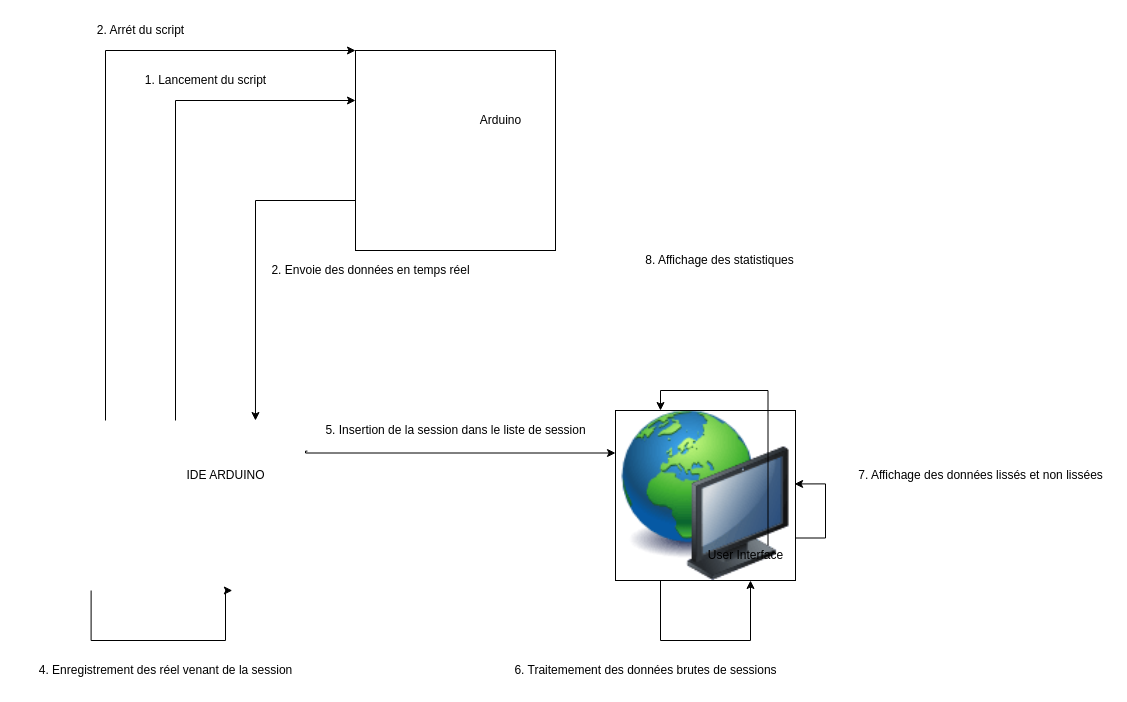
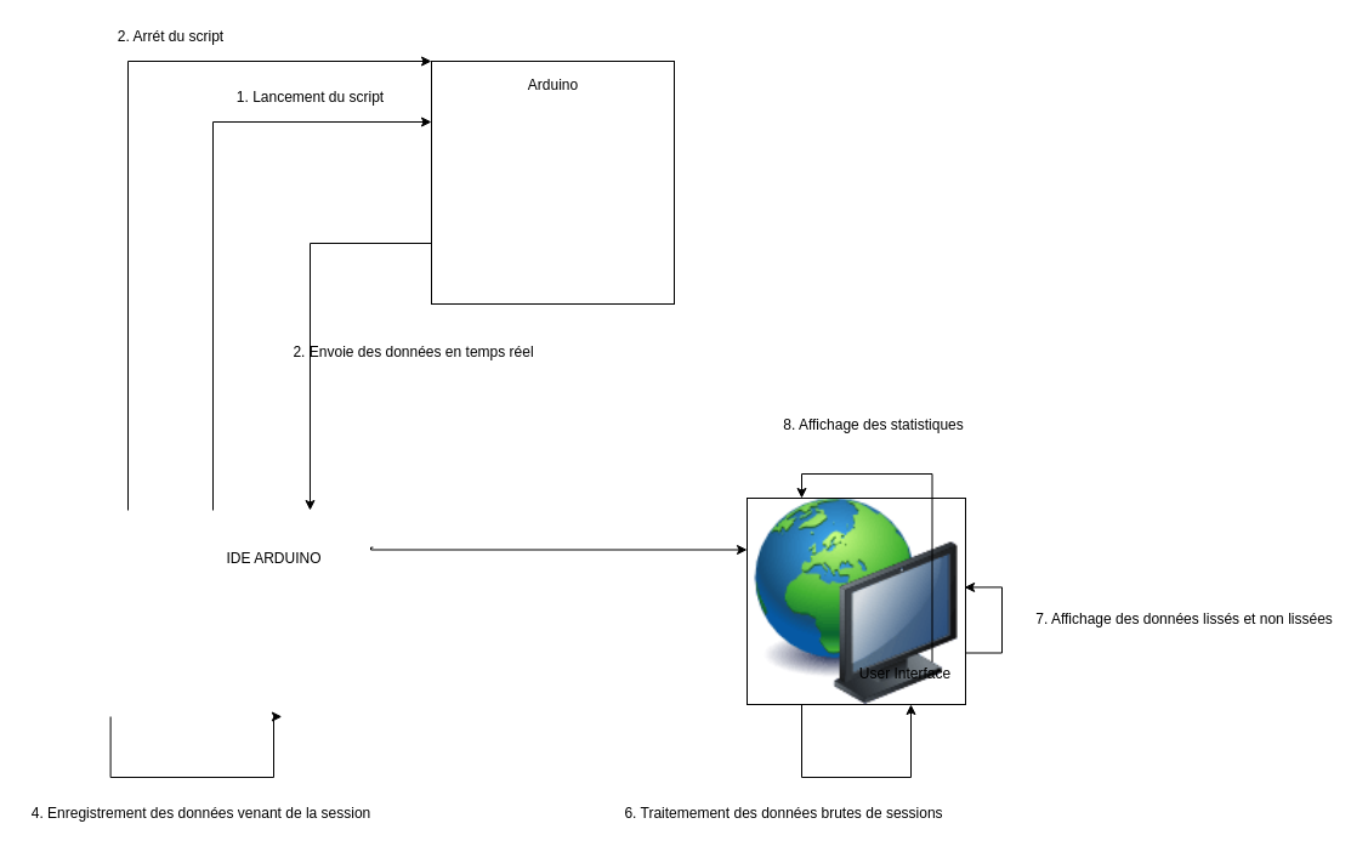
  <mxCell id="0" />
  <mxCell id="1" parent="0" />
  <mxCell id="2" value="" style="shape=image;verticalLabelPosition=bottom;labelBackgroundColor=default;verticalAlign=top;aspect=fixed;imageAspect=0;image=https://ubunlog.com/wp-content/uploads/2018/05/ARDUINO-Windows-Store.png;sketch=1;" vertex="1" parent="1"><mxGeometry x="20" y="420" width="282.43" height="170" as="geometry" /></mxCell>
  <mxCell id="3" style="edgeStyle=orthogonalEdgeStyle;rounded=0;orthogonalLoop=1;jettySize=auto;html=1;exitX=0;exitY=0.75;exitDx=0;exitDy=0;entryX=0.832;entryY=0;entryDx=0;entryDy=0;entryPerimeter=0;" edge="1" parent="1" source="4" target="2"><mxGeometry relative="1" as="geometry"><mxPoint x="255" y="410" as="targetPoint" /></mxGeometry></mxCell>
  <mxCell id="4" value="" style="shape=image;verticalLabelPosition=bottom;labelBackgroundColor=default;verticalAlign=top;aspect=fixed;imageAspect=0;image=https://static.thenounproject.com/png/34403-200.png;imageBorder=default;" vertex="1" parent="1"><mxGeometry x="355" y="50" width="200" height="200" as="geometry" /></mxCell>
  <mxCell id="5" style="edgeStyle=orthogonalEdgeStyle;rounded=0;orthogonalLoop=1;jettySize=auto;html=1;entryX=0;entryY=0.25;entryDx=0;entryDy=0;" edge="1" parent="1" source="2" target="4"><mxGeometry relative="1" as="geometry"><mxPoint x="175.8" y="406.94" as="sourcePoint" /><Array as="points"><mxPoint x="175" y="100" /></Array></mxGeometry></mxCell>
  <mxCell id="6" style="edgeStyle=orthogonalEdgeStyle;rounded=0;orthogonalLoop=1;jettySize=auto;html=1;entryX=0;entryY=0;entryDx=0;entryDy=0;" edge="1" parent="1" target="4"><mxGeometry relative="1" as="geometry"><mxPoint x="105" y="420" as="sourcePoint" /><mxPoint x="345" y="70" as="targetPoint" /><Array as="points"><mxPoint x="105" y="50" /></Array></mxGeometry></mxCell>
  <mxCell id="7" style="edgeStyle=orthogonalEdgeStyle;rounded=0;orthogonalLoop=1;jettySize=auto;html=1;exitX=1.016;exitY=0.18;exitDx=0;exitDy=0;entryX=0;entryY=0.25;entryDx=0;entryDy=0;exitPerimeter=0;" edge="1" parent="1" source="2" target="8"><mxGeometry relative="1" as="geometry"><mxPoint x="305" y="452.5" as="sourcePoint" /><Array as="points"><mxPoint x="305" y="451" /><mxPoint x="305" y="452" /></Array></mxGeometry></mxCell>
  <mxCell id="8" value="" style="image;html=1;image=img/lib/clip_art/computers/Network_128x128.png;imageBorder=default;" vertex="1" parent="1"><mxGeometry x="615" y="410" width="180" height="170" as="geometry" /></mxCell>
- <mxCell id="9" value="1. Lancement du script" style="text;html=1;align=center;verticalAlign=middle;resizable=0;points=[];autosize=1;strokeColor=none;fillColor=none;" vertex="1" parent="1"><mxGeometry x="135" y="70" width="140" height="20" as="geometry" /></mxCell>
- <mxCell id="10" value="2. Envoie des données en temps réel" style="text;html=1;align=center;verticalAlign=middle;resizable=0;points=[];autosize=1;strokeColor=none;fillColor=none;" vertex="1" parent="1"><mxGeometry x="265" y="260" width="210" height="20" as="geometry" /></mxCell>
+ <mxCell id="9" value="1. Lancement du script" style="text;html=1;align=center;verticalAlign=middle;resizable=0;points=[];autosize=1;strokeColor=none;fillColor=none;" vertex="1" parent="1"><mxGeometry x="185" y="70" width="140" height="20" as="geometry" /></mxCell>
+ <mxCell id="10" value="2. Envoie des données en temps réel" style="text;html=1;align=center;verticalAlign=middle;resizable=0;points=[];autosize=1;strokeColor=none;fillColor=none;" vertex="1" parent="1"><mxGeometry x="235" y="280" width="210" height="20" as="geometry" /></mxCell>
  <mxCell id="11" value="2. Arrét du script" style="text;html=1;align=center;verticalAlign=middle;resizable=0;points=[];autosize=1;strokeColor=none;fillColor=none;" vertex="1" parent="1"><mxGeometry x="90" y="20" width="100" height="20" as="geometry" /></mxCell>
  <mxCell id="12" style="edgeStyle=orthogonalEdgeStyle;rounded=0;orthogonalLoop=1;jettySize=auto;html=1;exitX=0.25;exitY=1;exitDx=0;exitDy=0;entryX=0.75;entryY=1;entryDx=0;entryDy=0;" edge="1" parent="1" source="2" target="2"><mxGeometry relative="1" as="geometry"><mxPoint x="105" y="580" as="sourcePoint" /><mxPoint x="205" y="580" as="targetPoint" /><Array as="points"><mxPoint x="91" y="640" /><mxPoint x="225" y="640" /><mxPoint x="225" y="590" /></Array></mxGeometry></mxCell>
- <mxCell id="13" value="4. Enregistrement des réel venant de la session" style="text;html=1;align=center;verticalAlign=middle;resizable=0;points=[];autosize=1;strokeColor=none;fillColor=none;" vertex="1" parent="1"><mxGeometry x="20" y="660" width="290" height="20" as="geometry" /></mxCell>
- <mxCell id="14" value="5. Insertion de la session dans le liste de session" style="text;html=1;align=center;verticalAlign=middle;resizable=0;points=[];autosize=1;strokeColor=none;fillColor=none;" vertex="1" parent="1"><mxGeometry x="315" y="420" width="280" height="20" as="geometry" /></mxCell>
+ <mxCell id="13" value="4. Enregistrement des données venant de la session" style="text;html=1;align=center;verticalAlign=middle;resizable=0;points=[];autosize=1;strokeColor=none;fillColor=none;" vertex="1" parent="1"><mxGeometry x="20" y="660" width="290" height="20" as="geometry" /></mxCell>
  <mxCell id="15" style="edgeStyle=orthogonalEdgeStyle;rounded=0;orthogonalLoop=1;jettySize=auto;html=1;exitX=0.25;exitY=1;exitDx=0;exitDy=0;entryX=0.75;entryY=1;entryDx=0;entryDy=0;" edge="1" parent="1" source="8" target="8"><mxGeometry relative="1" as="geometry"><Array as="points"><mxPoint x="660" y="640" /><mxPoint x="750" y="640" /></Array></mxGeometry></mxCell>
  <mxCell id="16" value="6. Traitemement des données brutes de sessions" style="text;html=1;align=center;verticalAlign=middle;resizable=0;points=[];autosize=1;strokeColor=none;fillColor=none;" vertex="1" parent="1"><mxGeometry x="505" y="660" width="280" height="20" as="geometry" /></mxCell>
  <mxCell id="17" style="edgeStyle=orthogonalEdgeStyle;rounded=0;orthogonalLoop=1;jettySize=auto;html=1;exitX=1;exitY=0.75;exitDx=0;exitDy=0;entryX=0.995;entryY=0.432;entryDx=0;entryDy=0;entryPerimeter=0;" edge="1" parent="1" source="8" target="8"><mxGeometry relative="1" as="geometry"><Array as="points"><mxPoint x="825" y="538" /><mxPoint x="825" y="483" /></Array></mxGeometry></mxCell>
- <mxCell id="18" value="7. Affichage des données lissés et non lissées " style="text;html=1;align=center;verticalAlign=middle;resizable=0;points=[];autosize=1;strokeColor=none;fillColor=none;" vertex="1" parent="1"><mxGeometry x="850" y="465" width="260" height="20" as="geometry" /></mxCell>
- <mxCell id="19" value="8. Affichage des statistiques" style="text;html=1;align=center;verticalAlign=middle;resizable=0;points=[];autosize=1;strokeColor=none;fillColor=none;" vertex="1" parent="1"><mxGeometry x="639" y="250" width="160" height="20" as="geometry" /></mxCell>
+ <mxCell id="18" value="7. Affichage des données lissés et non lissées " style="text;html=1;align=center;verticalAlign=middle;resizable=0;points=[];autosize=1;strokeColor=none;fillColor=none;" vertex="1" parent="1"><mxGeometry x="845" y="500" width="260" height="20" as="geometry" /></mxCell>
+ <mxCell id="19" value="8. Affichage des statistiques" style="text;html=1;align=center;verticalAlign=middle;resizable=0;points=[];autosize=1;strokeColor=none;fillColor=none;" vertex="1" parent="1"><mxGeometry x="639" y="340" width="160" height="20" as="geometry" /></mxCell>
  <mxCell id="20" style="edgeStyle=orthogonalEdgeStyle;rounded=0;orthogonalLoop=1;jettySize=auto;html=1;exitX=0.75;exitY=0;exitDx=0;exitDy=0;entryX=0.25;entryY=0;entryDx=0;entryDy=0;startArrow=none;" edge="1" parent="1" source="22" target="8"><mxGeometry relative="1" as="geometry"><Array as="points"><mxPoint x="660" y="390" /></Array></mxGeometry></mxCell>
- <mxCell id="21" value="Arduino" style="text;html=1;align=center;verticalAlign=middle;resizable=0;points=[];autosize=1;strokeColor=none;fillColor=none;" vertex="1" parent="1"><mxGeometry x="470" y="110" width="60" height="20" as="geometry" /></mxCell>
+ <mxCell id="21" value="Arduino" style="text;html=1;align=center;verticalAlign=middle;resizable=0;points=[];autosize=1;strokeColor=none;fillColor=none;" vertex="1" parent="1"><mxGeometry x="425" y="60" width="60" height="20" as="geometry" /></mxCell>
  <mxCell id="22" value="User Interface" style="text;html=1;align=center;verticalAlign=middle;resizable=0;points=[];autosize=1;strokeColor=none;fillColor=none;" vertex="1" parent="1"><mxGeometry x="700" y="545" width="90" height="20" as="geometry" /></mxCell>
- <mxCell id="23" value="IDE ARDUINO" style="text;html=1;align=center;verticalAlign=middle;resizable=0;points=[];autosize=1;strokeColor=none;fillColor=none;" vertex="1" parent="1"><mxGeometry x="180" y="465" width="90" height="20" as="geometry" /></mxCell>
+ <mxCell id="23" value="IDE ARDUINO" style="text;html=1;align=center;verticalAlign=middle;resizable=0;points=[];autosize=1;strokeColor=none;fillColor=none;" vertex="1" parent="1"><mxGeometry x="180" y="450" width="90" height="20" as="geometry" /></mxCell>
